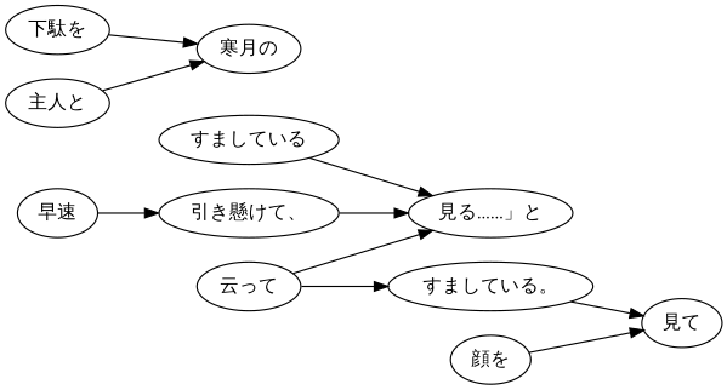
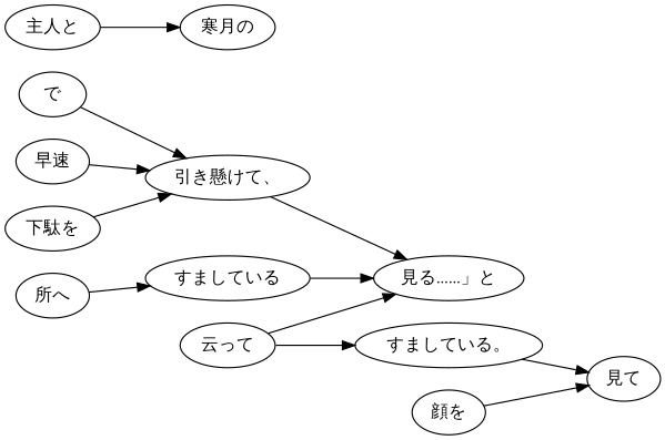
  digraph {
    fontname="EB Garamond"
    rankdir=LR
    node [fontname="EB Garamond"]
    edge [fontname="EB Garamond"]
+   n1 [label="で"]
    n2 [label="引き懸けて、"]
    n3 [label="見る……」と"]
    n4 [label="早速"]
    n5 [label="下駄を"]
    n6 [label="すましている"]
+   n7 [label="所へ"]
    n8 [label="云って"]
    n9 [label="すましている。"]
    n10 [label="見て"]
    n11 [label="主人と"]
    n12 [label="寒月の"]
    n13 [label="顔を"]
+   n1 -> n2
    n2 -> n3
    n4 -> n2
-   n5 -> n12
+   n5 -> n2
    n6 -> n3
+   n7 -> n6
    n8 -> n3
    n8 -> n9
    n9 -> n10
    n11 -> n12
    n13 -> n10
  }
